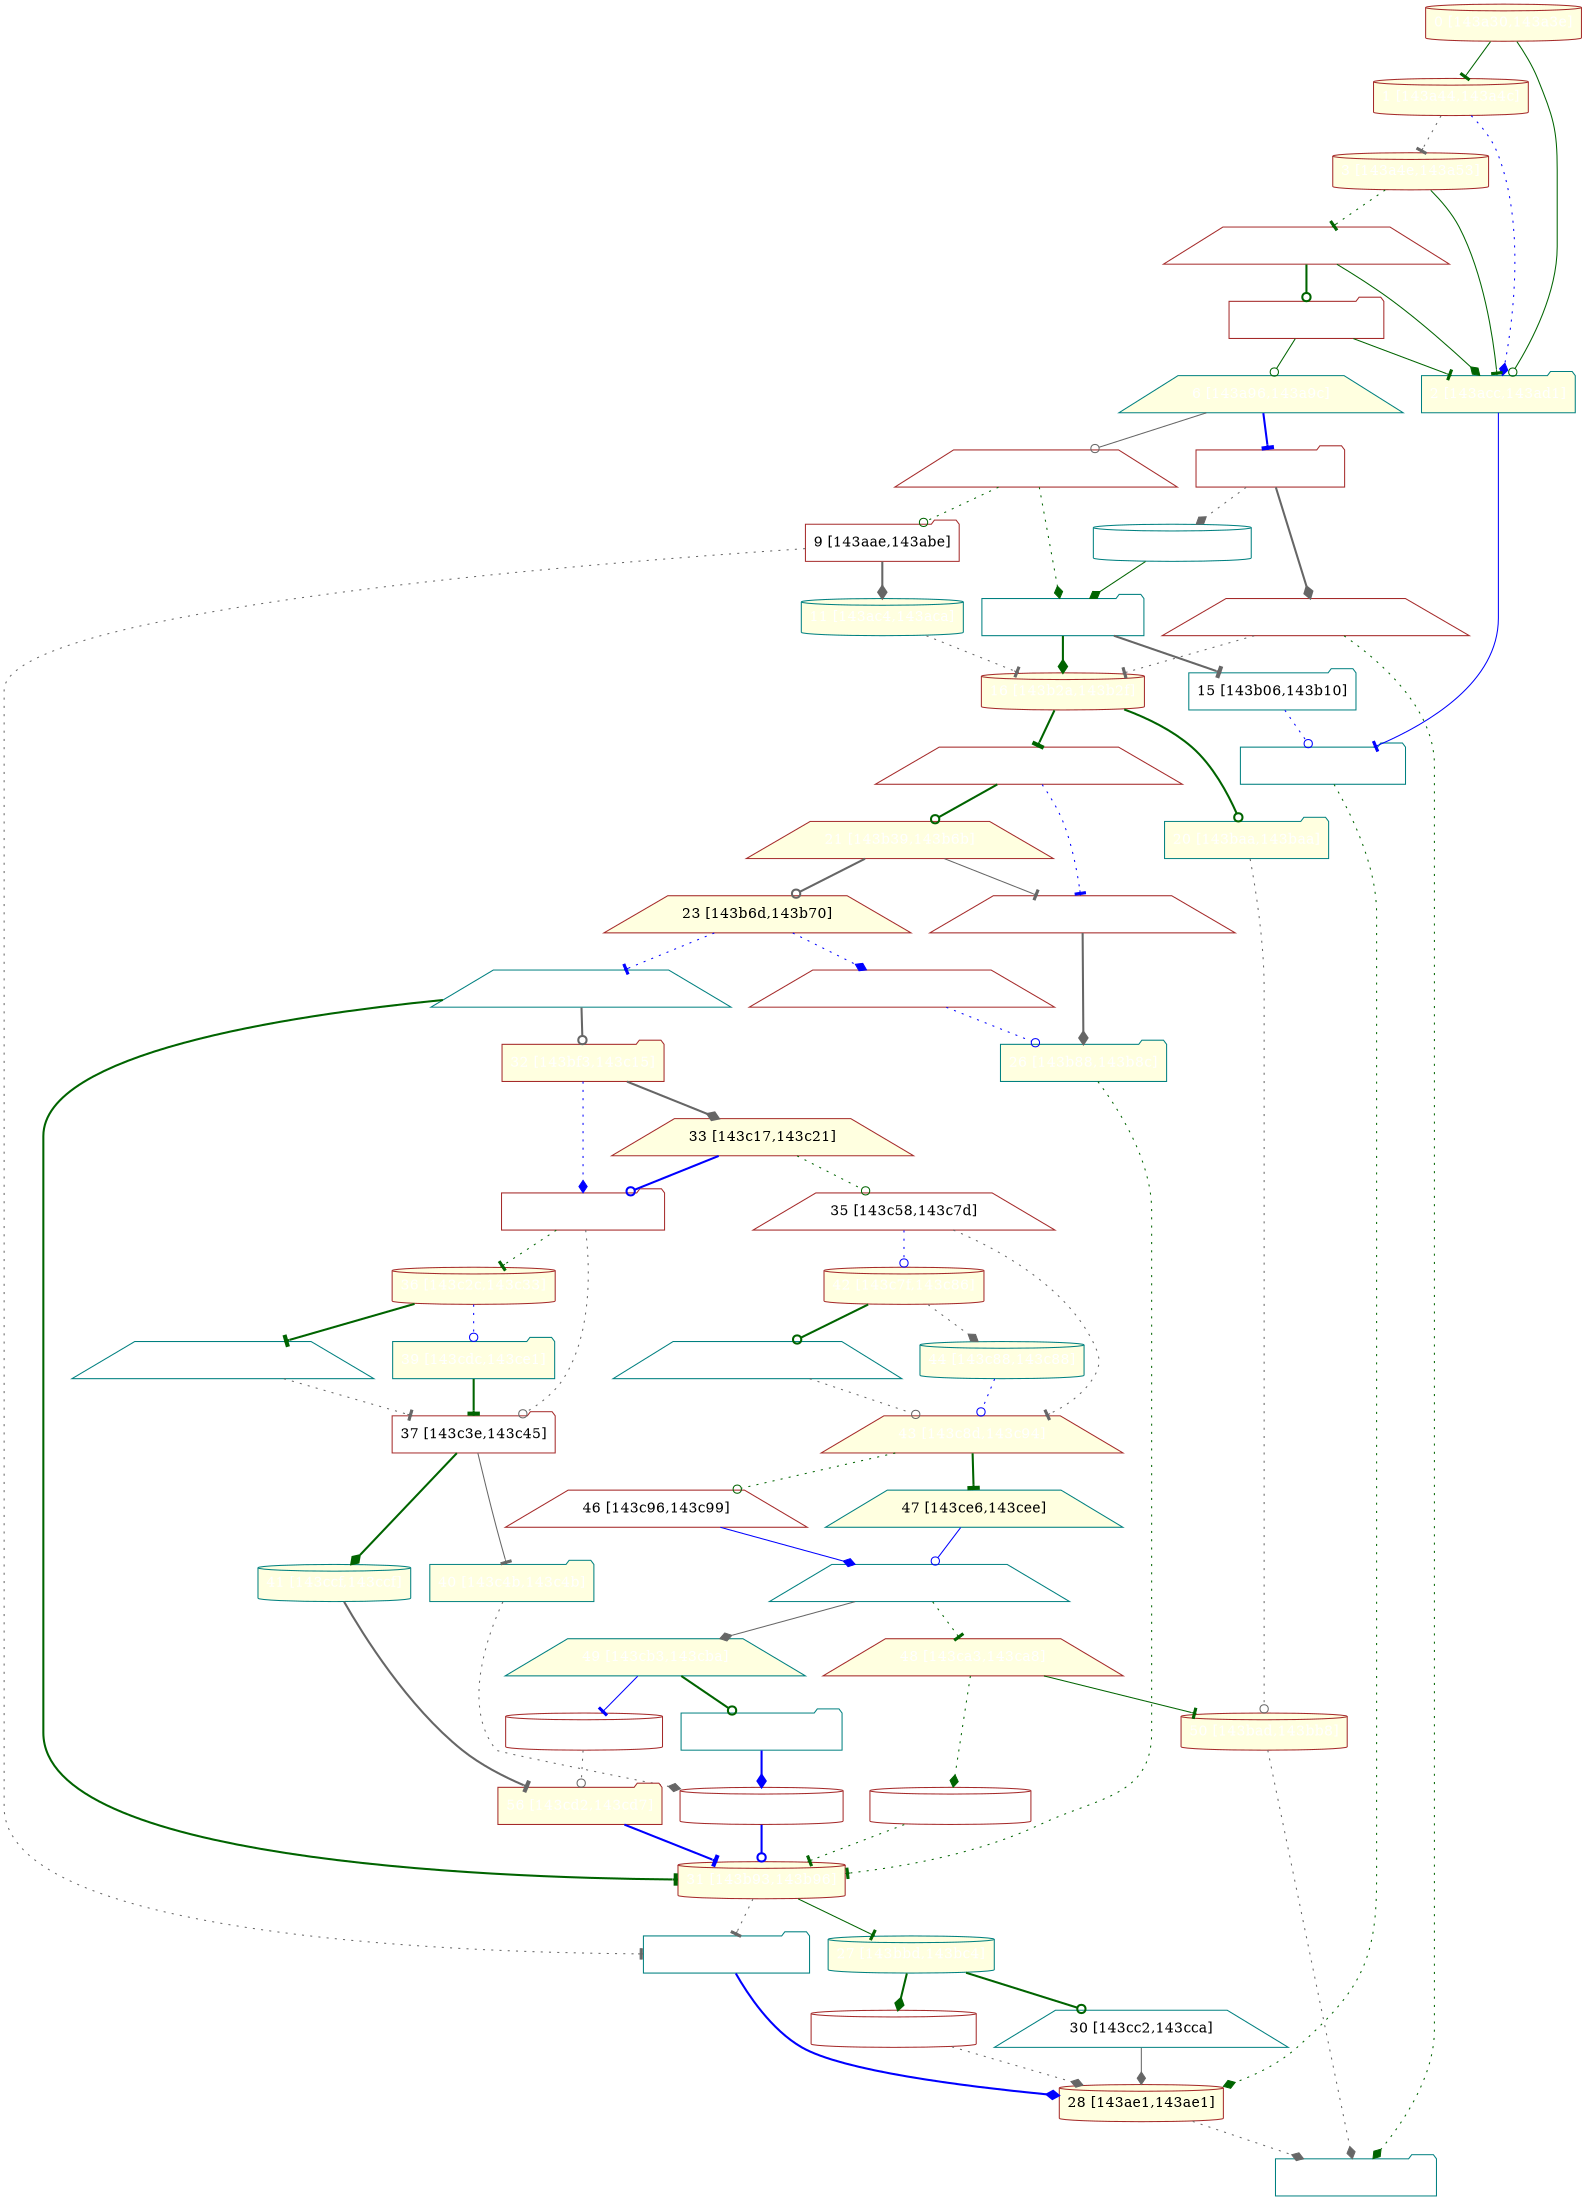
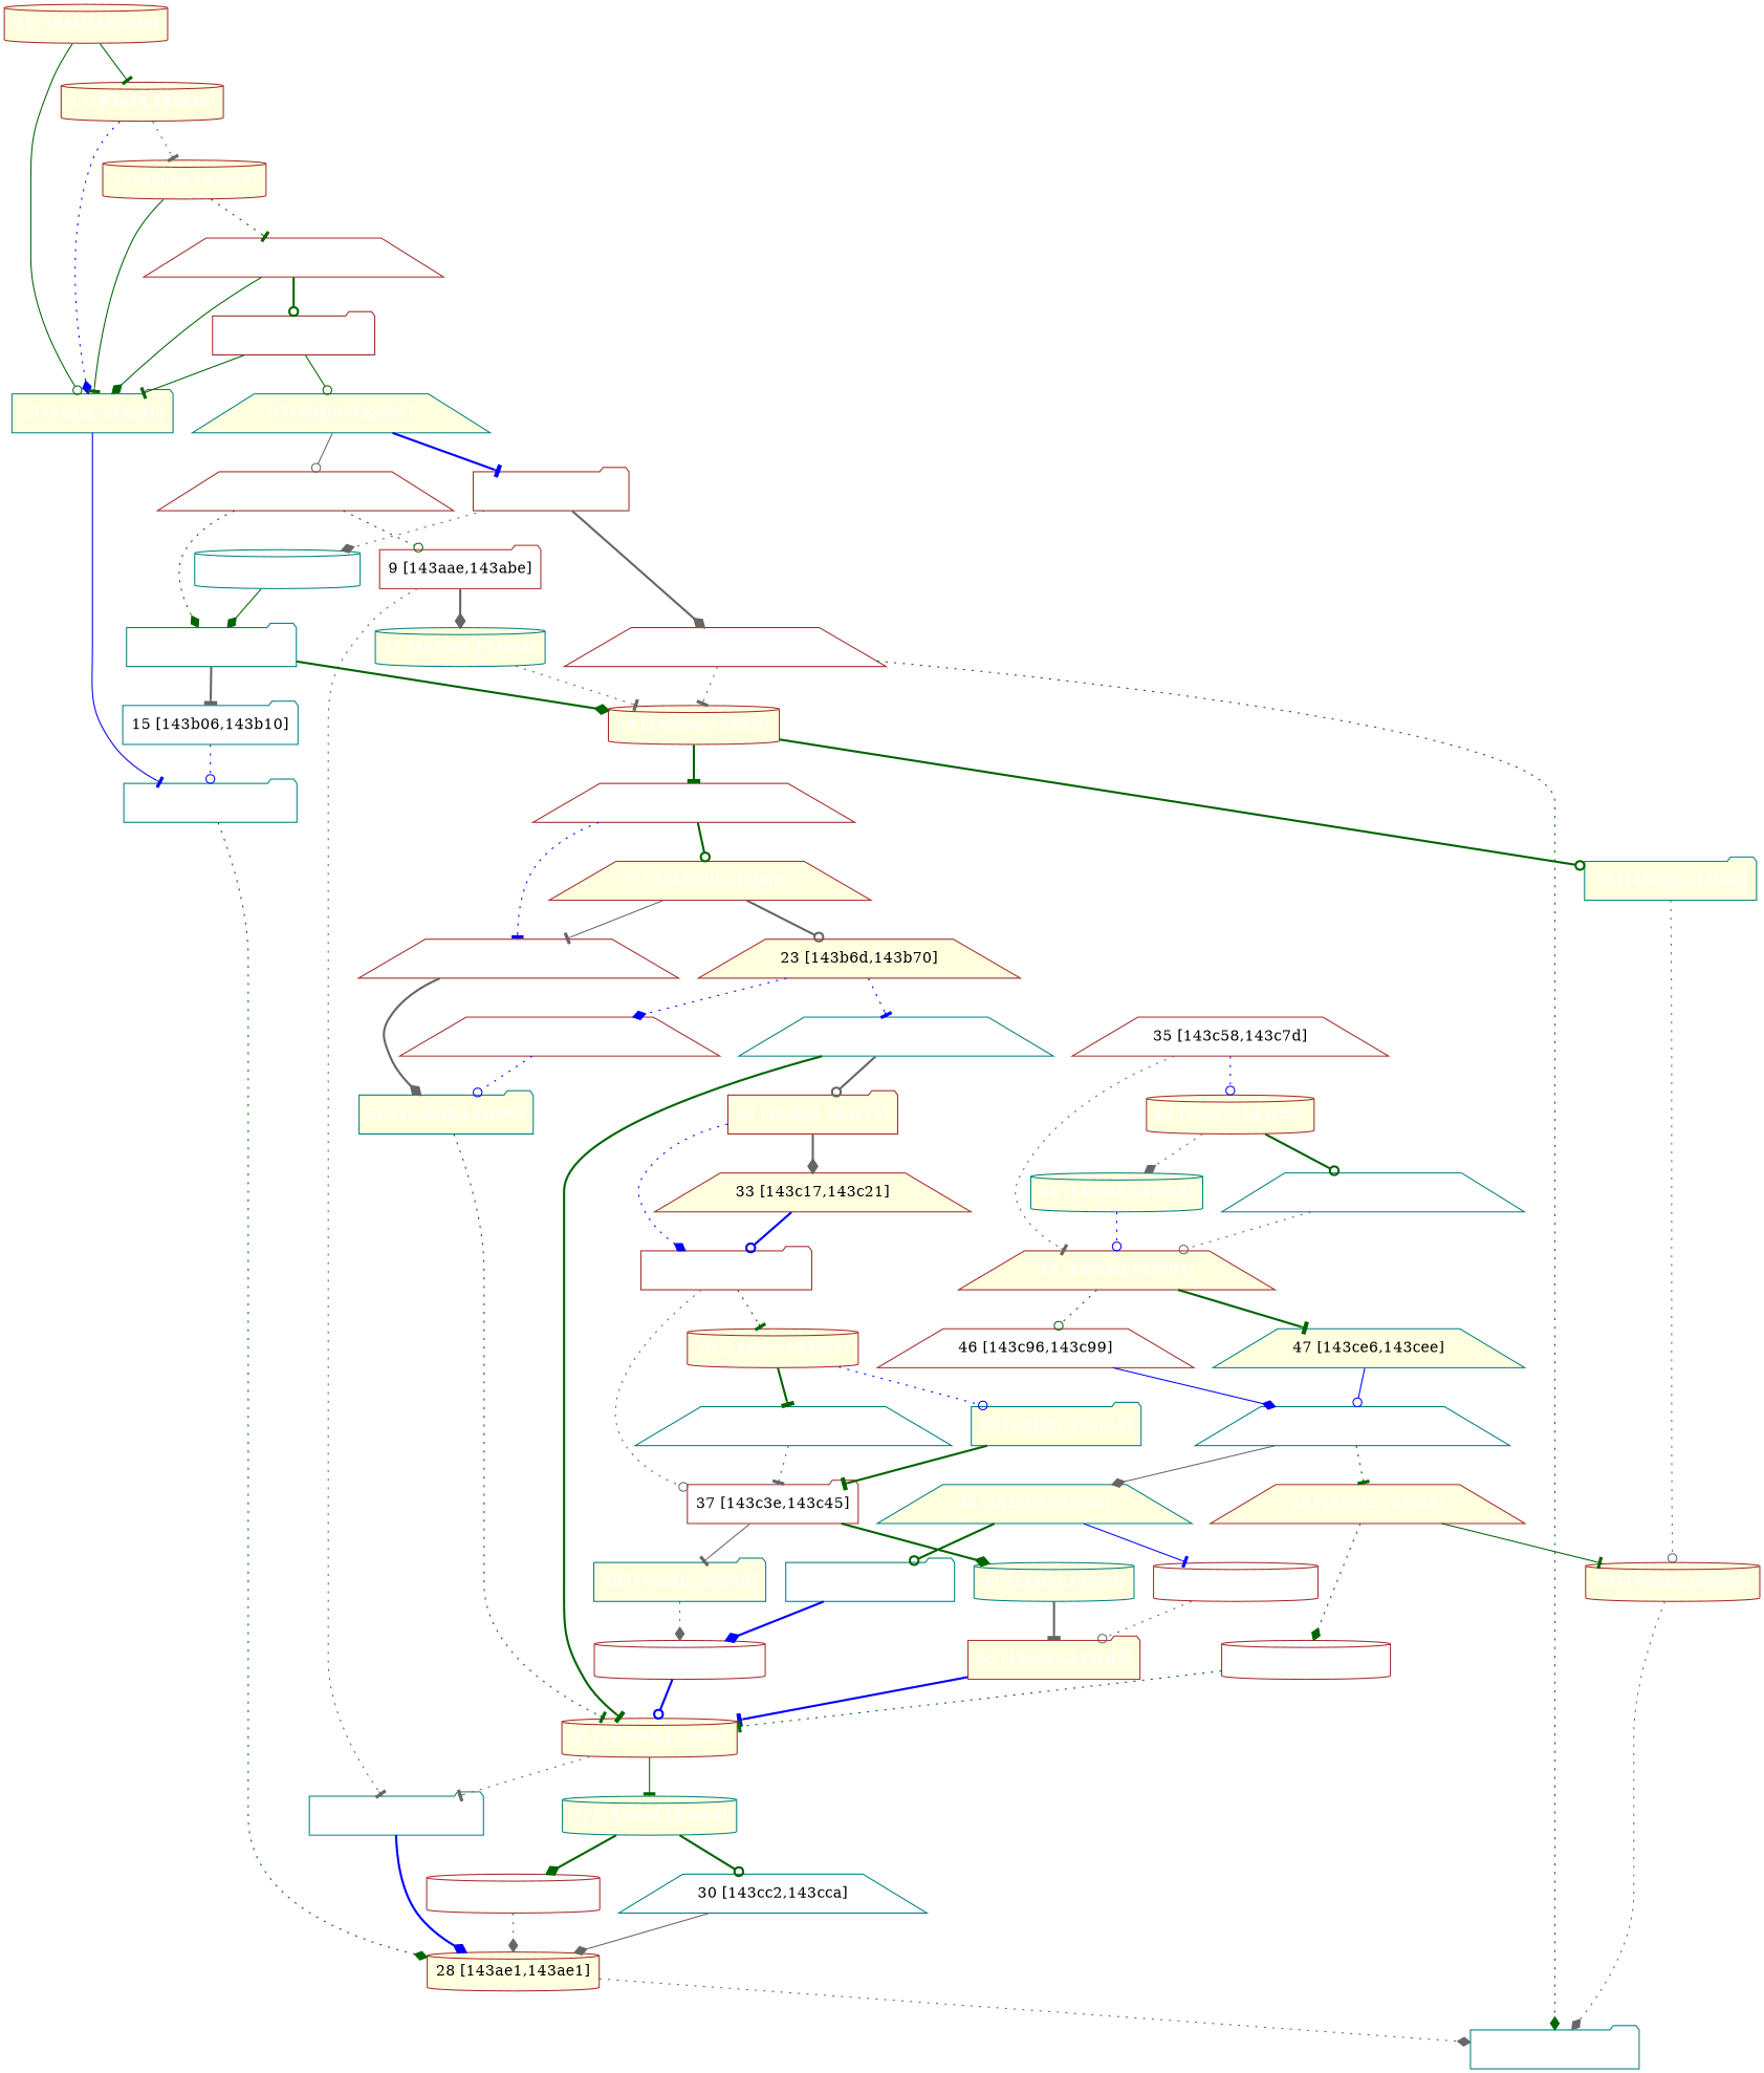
  digraph {
    node [color=brown fillcolor=white fontcolor="#ffffff" shape=trapezium style=filled]
    edge [arrowhead=tee color=darkgreen style=dotted]
    n1 [fillcolor=lightyellow label="0 [143a30,143a3e]" shape=cylinder]
    n2 [fillcolor=lightyellow label="1 [143a44,143a4c]" shape=cylinder]
    n3 [color=teal fillcolor=lightyellow label="2 [143acc,143ad1]" shape=folder]
    n4 [fillcolor=lightyellow label="3 [143a4e,143a53]" shape=cylinder]
    n5 [color=teal label="17 [143ad6,143ada]" shape=folder]
    n6 [label="4 [143a55,143a5a]"]
    n7 [fillcolor=lightyellow fontcolor="#000000" label="28 [143ae1,143ae1]" shape=cylinder]
    n8 [label="5 [143a5c,143a94]" shape=folder]
    n9 [color=teal fillcolor=lightyellow label="6 [143a96,143a9c]"]
    n10 [label="7 [143a9e,143aac]"]
    n11 [label="8 [143af6,143af9]" shape=folder]
    n12 [fontcolor="#000000" label="9 [143aae,143abe]" shape=folder]
    n13 [color=teal label="10 [143afe,143b04]" shape=folder]
    n14 [color=teal label="13 [143afb,143afb]" shape=cylinder]
    n15 [label="14 [143b12,143b28]"]
    n16 [color=teal fillcolor=lightyellow label="11 [143ac4,143aca]" shape=cylinder]
    n17 [color=teal label="12 [143b98,143ba5]" shape=folder]
    n18 [color=teal fontcolor="#000000" label="15 [143b06,143b10]" shape=folder]
    n19 [fillcolor=lightyellow label="16 [143b2a,143b2f]" shape=cylinder]
    n20 [color=teal label="18 [143ae4,143af5]" shape=folder]
    n21 [label="19 [143b31,143b37]"]
    n22 [color=teal fillcolor=lightyellow label="20 [143baa,143baa]" shape=folder]
    n23 [fillcolor=lightyellow label="21 [143b39,143b6b]"]
    n24 [label="22 [143b7e,143b83]"]
    n25 [fillcolor=lightyellow label="50 [143bad,143bb8]" shape=cylinder]
    n26 [fillcolor=lightyellow fontcolor="#000000" label="23 [143b6d,143b70]"]
    n27 [color=teal fillcolor=lightyellow label="26 [143b88,143b8c]" shape=folder]
    n28 [label="24 [143b72,143b7c]"]
    n29 [color=teal label="25 [143bd7,143bf1]"]
    n30 [fillcolor=lightyellow label="31 [143b93,143b96]" shape=cylinder]
    n31 [fillcolor=lightyellow label="32 [143bf3,143c15]" shape=folder]
    n32 [color=teal fillcolor=lightyellow label="27 [143bbd,143bc4]" shape=cylinder]
    n33 [fillcolor=lightyellow fontcolor="#000000" label="33 [143c17,143c21]"]
    n34 [label="34 [143c23,143c2a]" shape=folder]
    n35 [label="29 [143bca,143bd2]" shape=cylinder]
    n36 [color=teal fontcolor="#000000" label="30 [143cc2,143cca]"]
    n37 [fontcolor="#000000" label="35 [143c58,143c7d]"]
    n38 [fillcolor=lightyellow label="36 [143c2c,143c33]" shape=cylinder]
    n39 [fontcolor="#000000" label="37 [143c3e,143c45]" shape=folder]
    n40 [fillcolor=lightyellow label="42 [143c7f,143c86]" shape=cylinder]
    n41 [fillcolor=lightyellow label="43 [143c8d,143c94]"]
    n42 [color=teal label="38 [143c39,143c39]"]
    n43 [color=teal fillcolor=lightyellow label="39 [143cdc,143ce1]" shape=folder]
    n44 [color=teal fillcolor=lightyellow label="40 [143c4b,143c4b]" shape=folder]
    n45 [color=teal fillcolor=lightyellow label="41 [143ccf,143ccf]" shape=cylinder]
    n46 [color=teal fillcolor=lightyellow label="44 [143c88,143c88]" shape=cylinder]
    n47 [color=teal label="45 [143cf0,143cf5]"]
    n48 [fontcolor="#000000" label="46 [143c96,143c99]"]
    n49 [color=teal fillcolor=lightyellow fontcolor="#000000" label="47 [143ce6,143cee]"]
    n50 [label="54 [143c4e,143c53]" shape=cylinder]
    n51 [fillcolor=lightyellow label="56 [143cd2,143cd7]" shape=folder]
    n52 [color=teal label="55 [143c9e,143ca1]"]
    n53 [fillcolor=lightyellow label="48 [143ca3,143ca8]"]
    n54 [color=teal fillcolor=lightyellow label="49 [143cb3,143cba]"]
    n55 [label="51 [143cae,143cae]" shape=cylinder]
    n56 [color=teal label="52 [143cbc,143cc0]" shape=folder]
    n57 [label="53 [143cf7,143cfb]" shape=cylinder]
    n1 -> n2 [style=solid]
    n1 -> n3 [arrowhead=odot style=solid]
    n2 -> n3 [arrowhead=diamond color=blue]
    n2 -> n4 [color=gray40]
    n3 -> n5 [color=blue style=solid]
    n4 -> n3 [style=solid]
    n4 -> n6
    n5 -> n7 [arrowhead=diamond]
    n6 -> n3 [arrowhead=diamond style=solid]
    n6 -> n8 [arrowhead=odot style=bold]
    n7 -> n20 [arrowhead=diamond color=gray40]
    n8 -> n3 [style=solid]
    n8 -> n9 [arrowhead=odot style=solid]
    n9 -> n10 [arrowhead=odot color=gray40 style=solid]
    n9 -> n11 [color=blue style=bold]
    n10 -> n12 [arrowhead=odot]
    n10 -> n13 [arrowhead=diamond]
    n11 -> n14 [arrowhead=diamond color=gray40]
    n11 -> n15 [arrowhead=diamond color=gray40 style=bold]
    n12 -> n16 [arrowhead=diamond color=gray40 style=bold]
    n12 -> n17 [color=gray40]
    n13 -> n18 [color=gray40 style=bold]
    n13 -> n19 [arrowhead=diamond style=bold]
    n14 -> n13 [arrowhead=diamond style=solid]
    n15 -> n19 [color=gray40]
    n15 -> n20 [arrowhead=diamond]
    n16 -> n19 [color=gray40]
    n17 -> n7 [arrowhead=diamond color=blue style=bold]
    n18 -> n5 [arrowhead=odot color=blue]
    n19 -> n21 [style=bold]
    n19 -> n22 [arrowhead=odot style=bold]
    n21 -> n23 [arrowhead=odot style=bold]
    n21 -> n24 [color=blue]
    n22 -> n25 [arrowhead=odot color=gray40]
    n23 -> n24 [color=gray40 style=solid]
    n23 -> n26 [arrowhead=odot color=gray40 style=bold]
    n24 -> n27 [arrowhead=diamond color=gray40 style=bold]
    n25 -> n20 [arrowhead=diamond color=gray40]
    n26 -> n28 [arrowhead=diamond color=blue]
    n26 -> n29 [color=blue]
    n27 -> n30
    n28 -> n27 [arrowhead=odot color=blue]
    n29 -> n30 [style=bold]
    n29 -> n31 [arrowhead=odot color=gray40 style=bold]
    n30 -> n17 [color=gray40]
    n30 -> n32 [style=solid]
    n31 -> n33 [arrowhead=diamond color=gray40 style=bold]
    n31 -> n34 [arrowhead=diamond color=blue]
    n32 -> n35 [arrowhead=diamond style=bold]
    n32 -> n36 [arrowhead=odot style=bold]
    n33 -> n34 [arrowhead=odot color=blue style=bold]
-   n33 -> n37 [arrowhead=odot]
    n34 -> n38
    n34 -> n39 [arrowhead=odot color=gray40]
    n35 -> n7 [arrowhead=diamond color=gray40]
    n36 -> n7 [arrowhead=diamond color=gray40 style=solid]
    n37 -> n40 [arrowhead=odot color=blue]
    n37 -> n41 [color=gray40]
    n38 -> n42 [style=bold]
    n38 -> n43 [arrowhead=odot color=blue]
    n39 -> n44 [color=gray40 style=solid]
    n39 -> n45 [arrowhead=diamond style=bold]
    n40 -> n46 [arrowhead=diamond color=gray40]
    n40 -> n47 [arrowhead=odot style=bold]
    n41 -> n48 [arrowhead=odot]
    n41 -> n49 [style=bold]
    n42 -> n39 [color=gray40]
    n43 -> n39 [style=bold]
    n44 -> n50 [arrowhead=diamond color=gray40]
    n45 -> n51 [color=gray40 style=bold]
    n46 -> n41 [arrowhead=odot color=blue]
    n47 -> n41 [arrowhead=odot color=gray40]
    n48 -> n52 [arrowhead=diamond color=blue style=solid]
    n49 -> n52 [arrowhead=odot color=blue style=solid]
    n50 -> n30 [arrowhead=odot color=blue style=bold]
    n51 -> n30 [color=blue style=bold]
    n52 -> n53
    n52 -> n54 [arrowhead=diamond color=gray40 style=solid]
    n53 -> n25 [style=solid]
    n53 -> n55 [arrowhead=diamond]
    n54 -> n56 [arrowhead=odot style=bold]
    n54 -> n57 [color=blue style=solid]
    n55 -> n30
    n56 -> n50 [arrowhead=diamond color=blue style=bold]
    n57 -> n51 [arrowhead=odot color=gray40]
  }
